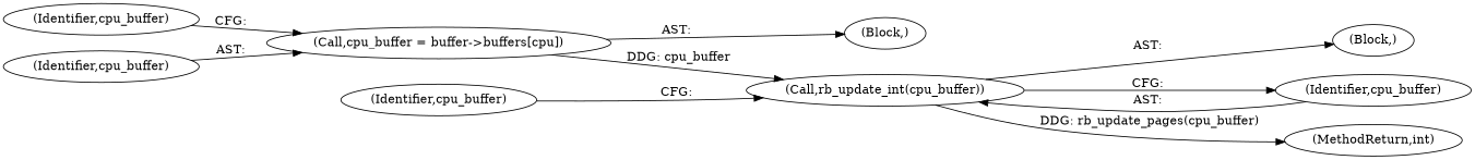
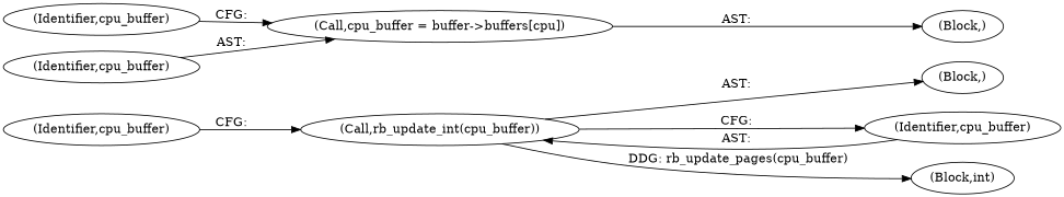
  digraph {
    rankdir=LR
    n1 [label="(Call,rb_update_int(cpu_buffer))"]
    n2 [label="(Block,)"]
    n3 [label="(Identifier,cpu_buffer)"]
-   n4 [label="(MethodReturn,int)"]
+   n4 [label="(Block,int)"]
    n5 [label="(Call,cpu_buffer = buffer->buffers[cpu])"]
    n6 [label="(Block,)"]
    n7 [label="(Identifier,cpu_buffer)"]
    n8 [label="(Identifier,cpu_buffer)"]
    n9 [label="(Identifier,cpu_buffer)"]
    n1 -> n2 [label="AST: "]
    n1 -> n3 [label="CFG: "]
    n1 -> n4 [label="DDG: rb_update_pages(cpu_buffer)"]
    n3 -> n1 [label="AST: "]
-   n5 -> n1 [label="DDG: cpu_buffer"]
    n5 -> n6 [label="AST: "]
    n7 -> n1 [label="CFG: "]
    n8 -> n5 [label="CFG: "]
    n9 -> n5 [label="AST: "]
  }
